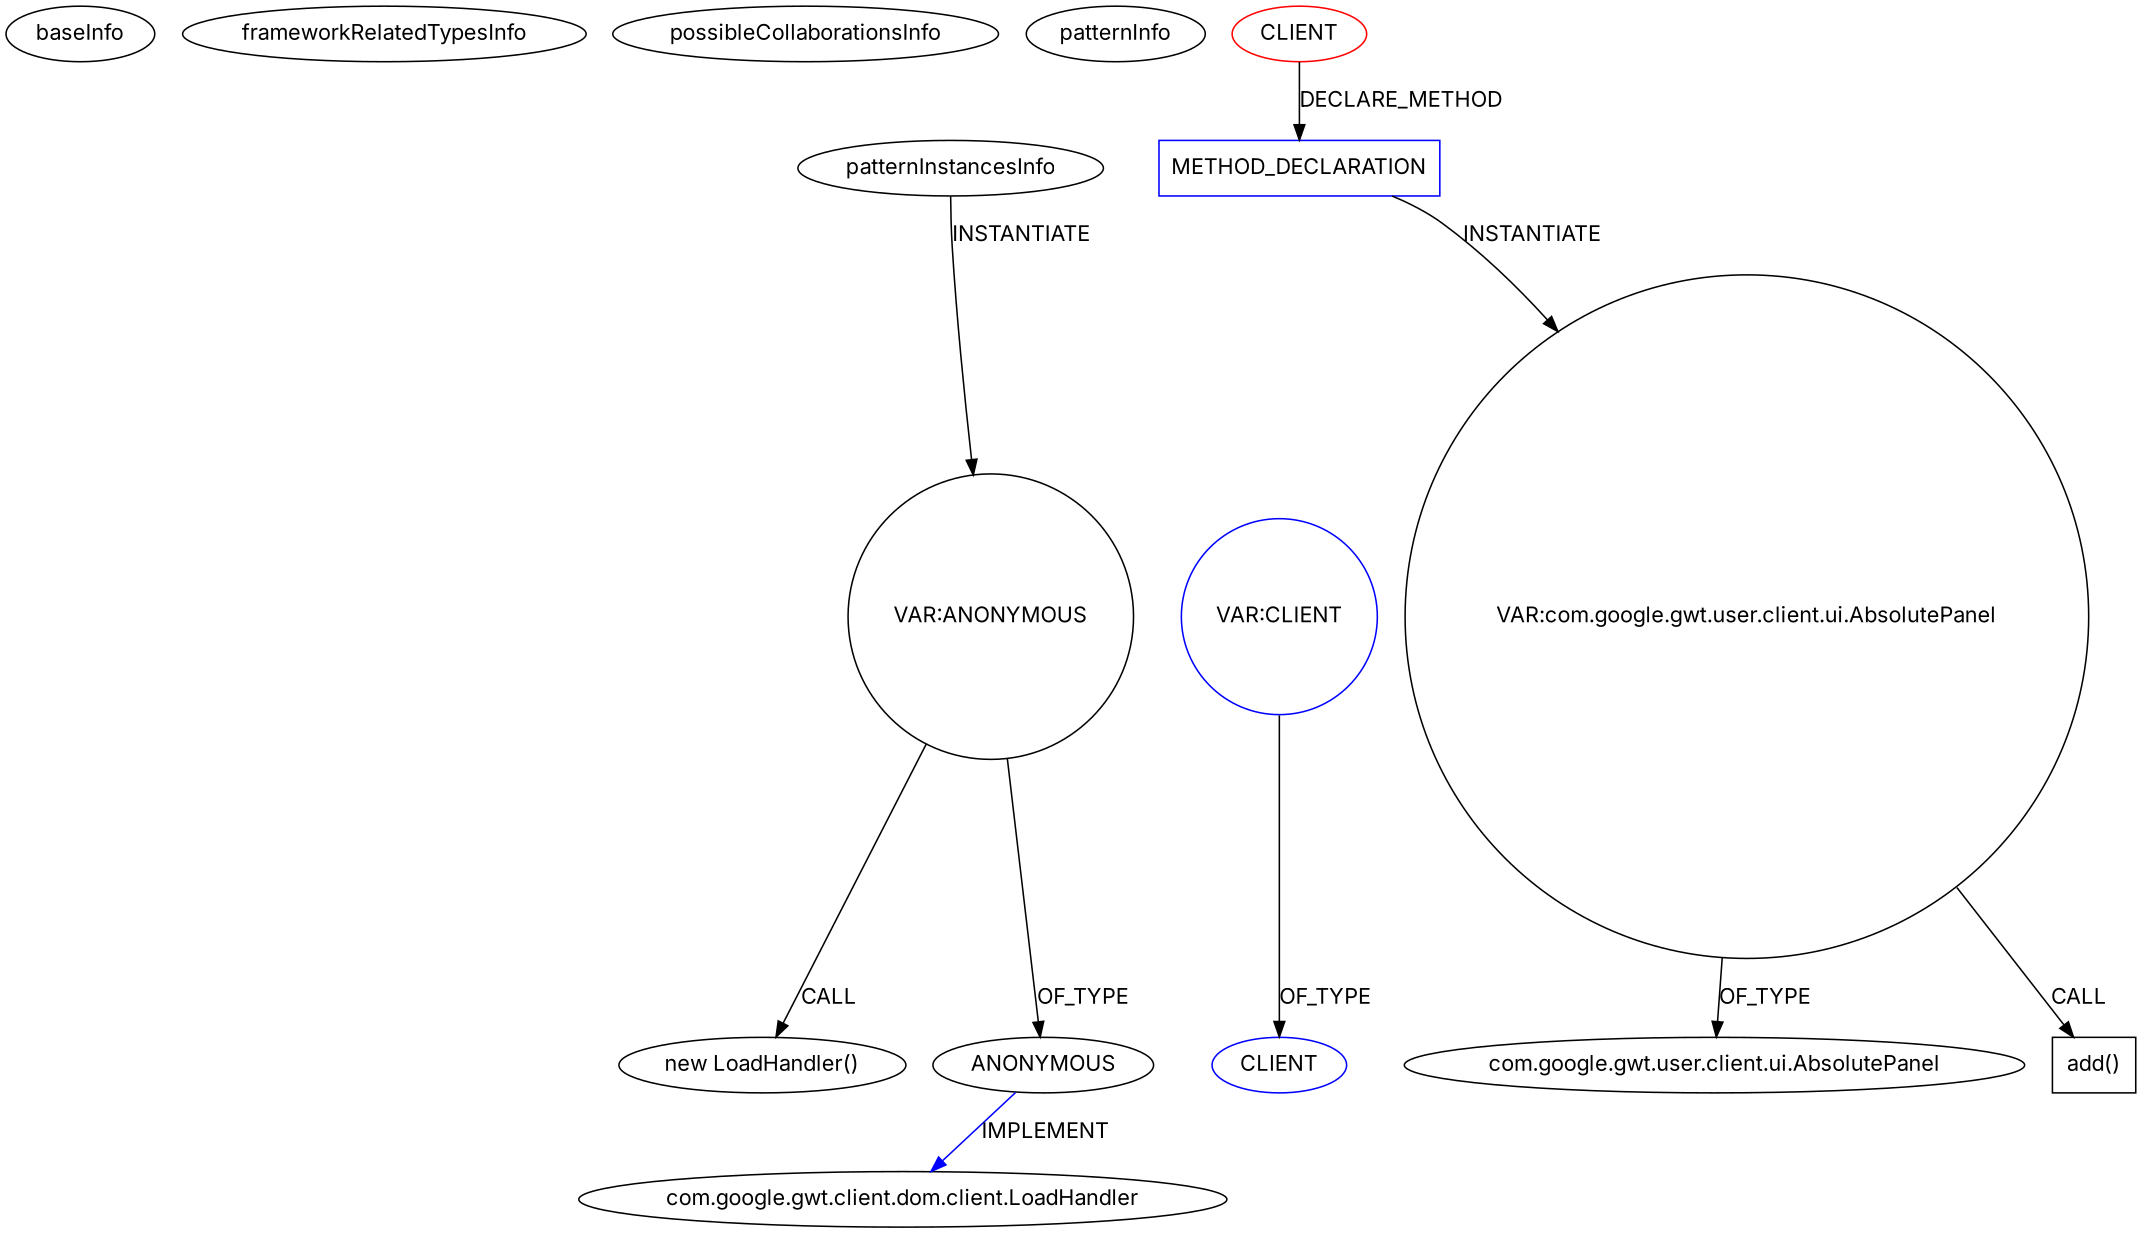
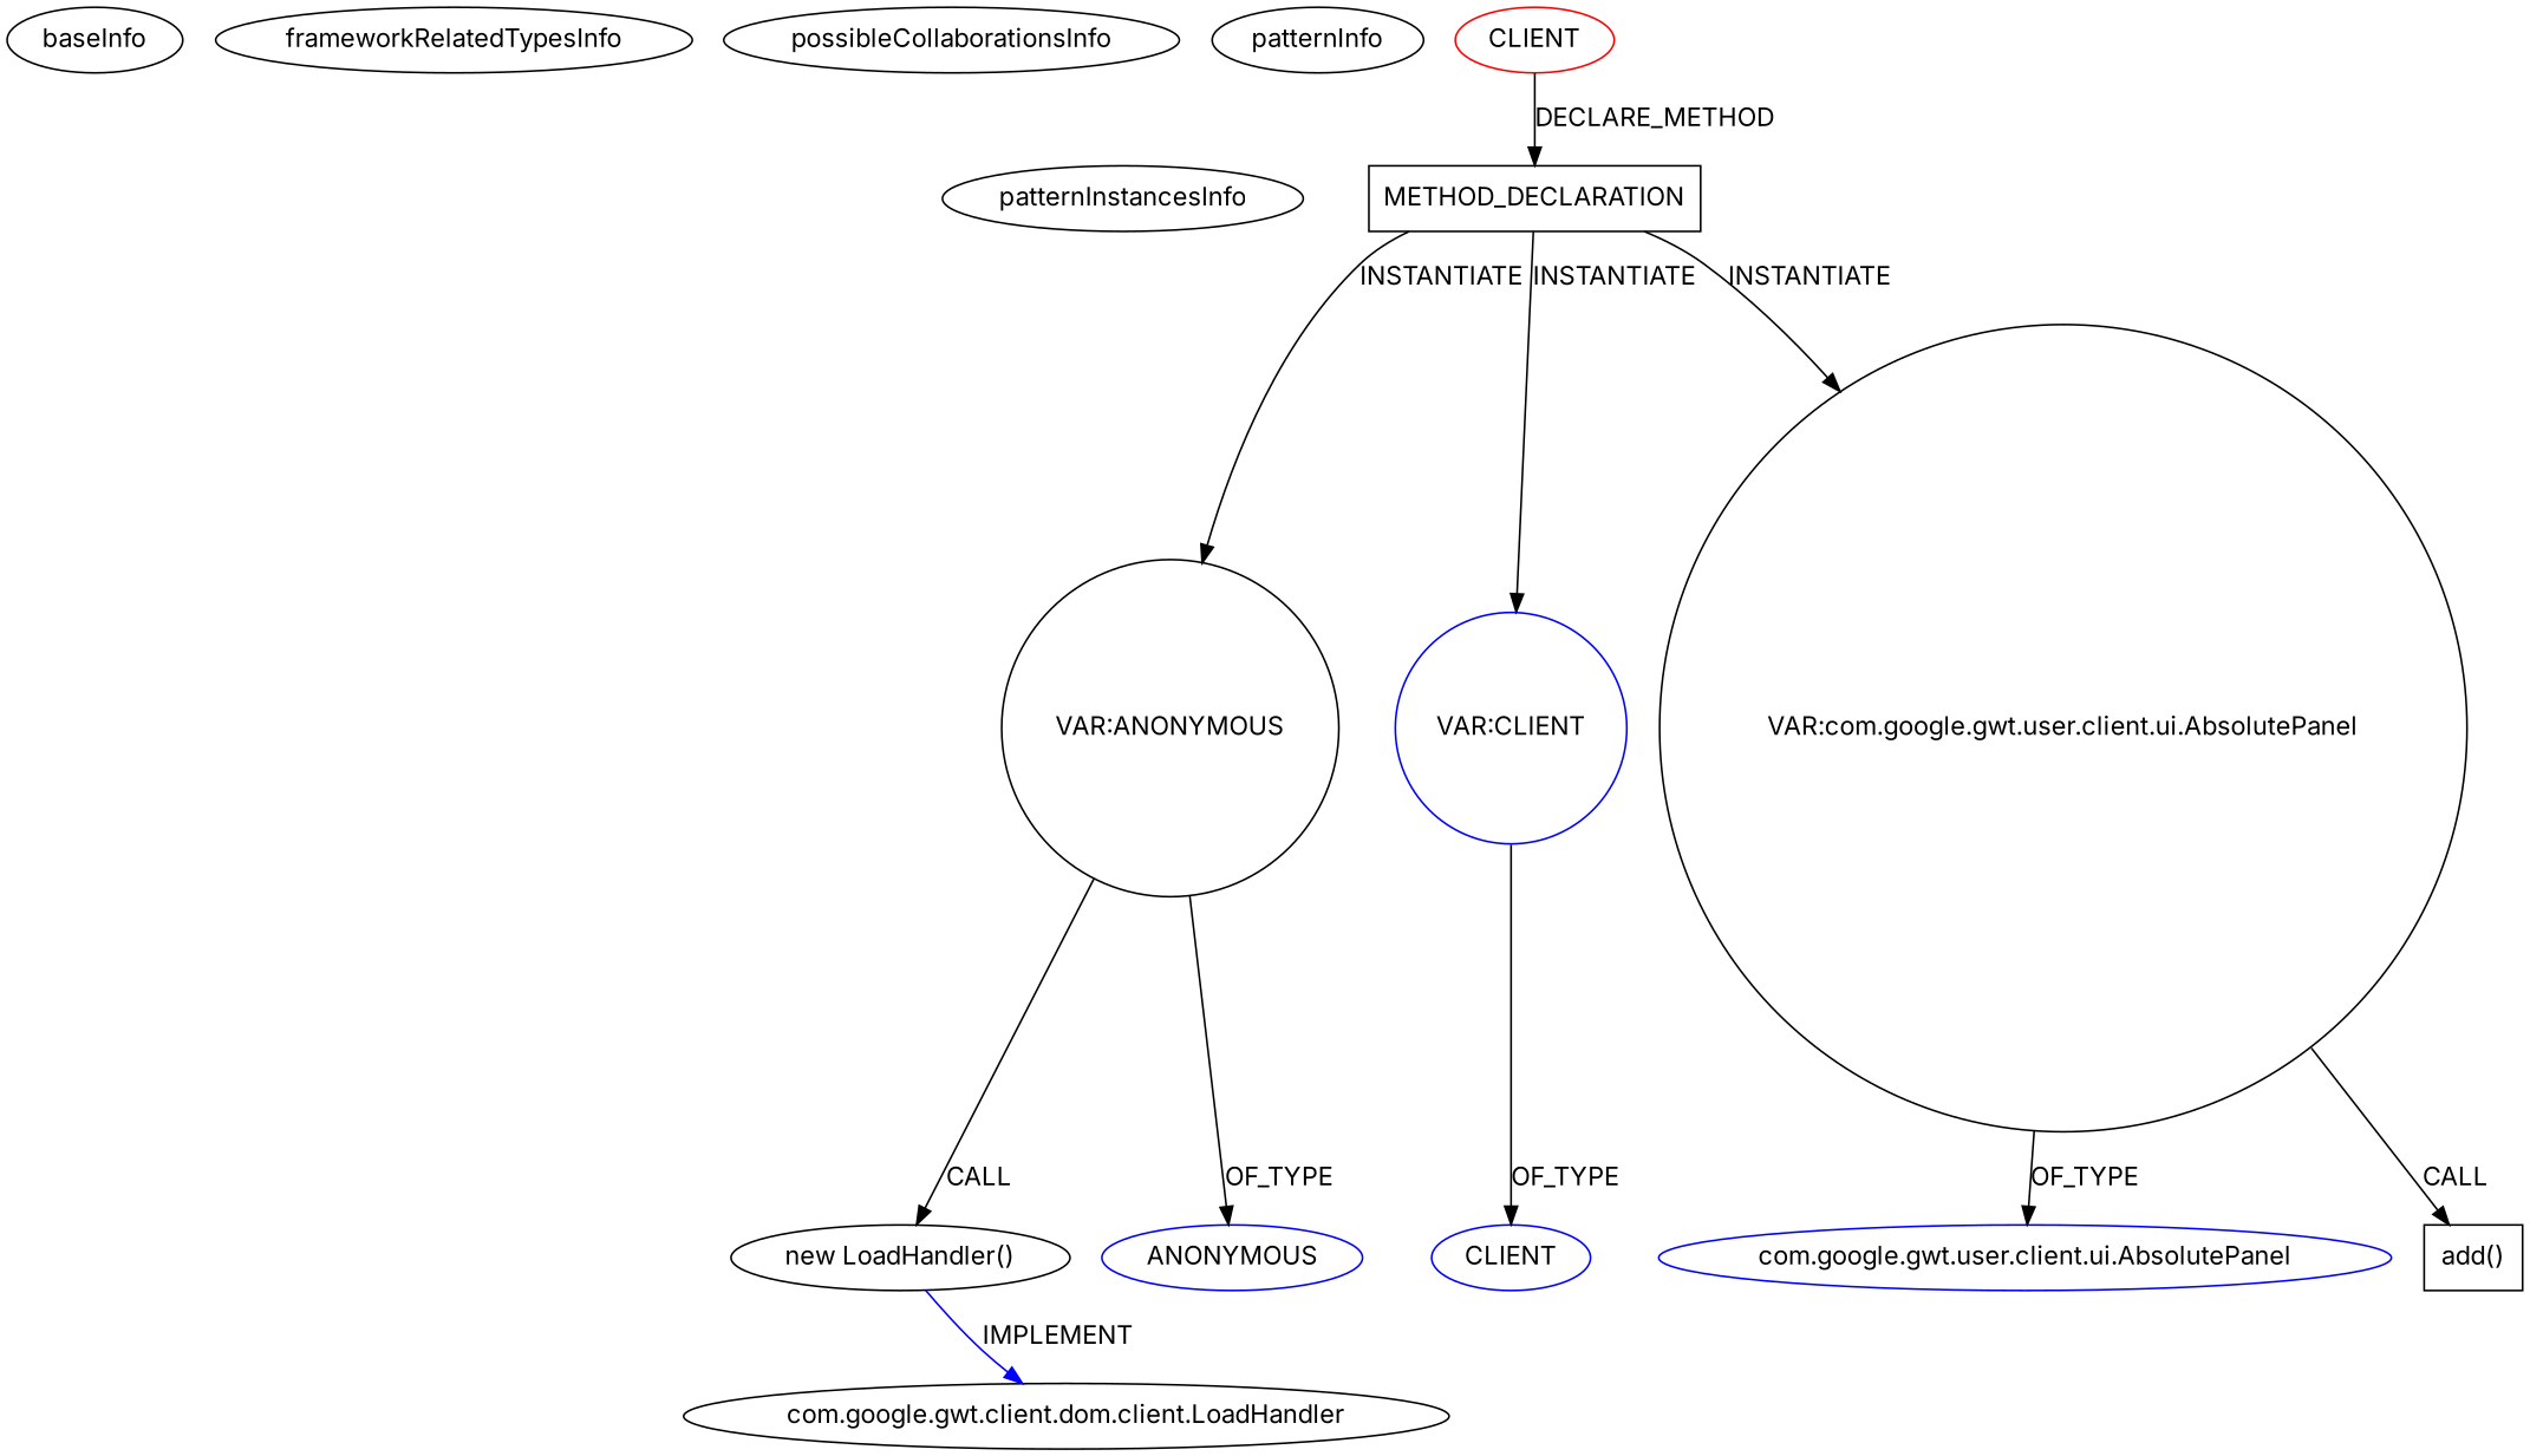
  digraph {
    fontname=Inter
    node [fontname=Inter isFrameworkType=false]
    edge [fontname=Inter]
    baseInfo [category=pattern graphId=1646 isAnonymous=false possibleRelation=false isFrameworkType=""]
    frameworkRelatedTypesInfo [isFrameworkType=""]
    possibleCollaborationsInfo [isFrameworkType=""]
    patternInfo [frequency=2.0 patternRootClient=0 isFrameworkType=""]
    patternInstancesInfo [0="kaladron-Webhack~/kaladron-Webhack/Webhack-master/src/net/webhack/game/client/WebhackGnomeLike.java~WebhackGnomeLike~3338" 1="aramk-mechanix~/aramk-mechanix/mechanix-master/src/au/edu/unimelb/csse/smd/mechanix/client/util/text/ImageText.java~ImageText~723" isFrameworkType=""]
    n6 [label="new LoadHandler()" vertexType=CONSTRUCTOR_CALL]
    n7 [label="VAR:ANONYMOUS" shape=circle vertexType=VARIABLE_EXPRESION]
-   n8 [color=black label=ANONYMOUS vertexType=REFERENCE_ANONYMOUS_DECLARATION]
+   n8 [color=blue label=ANONYMOUS vertexType=REFERENCE_ANONYMOUS_DECLARATION]
    n9 [label="com.google.gwt.client.dom.client.LoadHandler" vertexType=FRAMEWORK_INTERFACE_TYPE]
-   n10 [label=METHOD_DECLARATION shape=box vertexType=CLIENT_METHOD_DECLARATION color=blue]
+   n10 [label=METHOD_DECLARATION shape=box vertexType=CLIENT_METHOD_DECLARATION]
    n11 [color=blue label="VAR:CLIENT" shape=circle vertexType=VARIABLE_EXPRESION]
    n12 [label="VAR:com.google.gwt.user.client.ui.AbsolutePanel" shape=circle vertexType=VARIABLE_EXPRESION]
    n13 [color=blue label=CLIENT vertexType=REFERENCE_CLIENT_CLASS_DECLARATION]
-   n14 [label="com.google.gwt.user.client.ui.AbsolutePanel" vertexType=FRAMEWORK_CLASS_TYPE]
+   n14 [label="com.google.gwt.user.client.ui.AbsolutePanel" vertexType=FRAMEWORK_CLASS_TYPE color=blue]
    n15 [label="add()" shape=box vertexType=INSIDE_CALL]
    n16 [color=red label=CLIENT vertexType=ROOT_CLIENT_CLASS_DECLARATION]
    n7 -> n6 [label=CALL]
    n7 -> n8 [label=OF_TYPE]
-   n8 -> n9 [color=blue label=IMPLEMENT]
-   patternInstancesInfo -> n7 [label=INSTANTIATE]
+   n6 -> n9 [color=blue label=IMPLEMENT]
+   n10 -> n7 [label=INSTANTIATE]
+   n10 -> n11 [label=INSTANTIATE]
    n10 -> n12 [label=INSTANTIATE]
    n11 -> n13 [label=OF_TYPE]
    n12 -> n14 [label=OF_TYPE]
    n12 -> n15 [label=CALL]
    n16 -> n10 [label=DECLARE_METHOD]
  }
